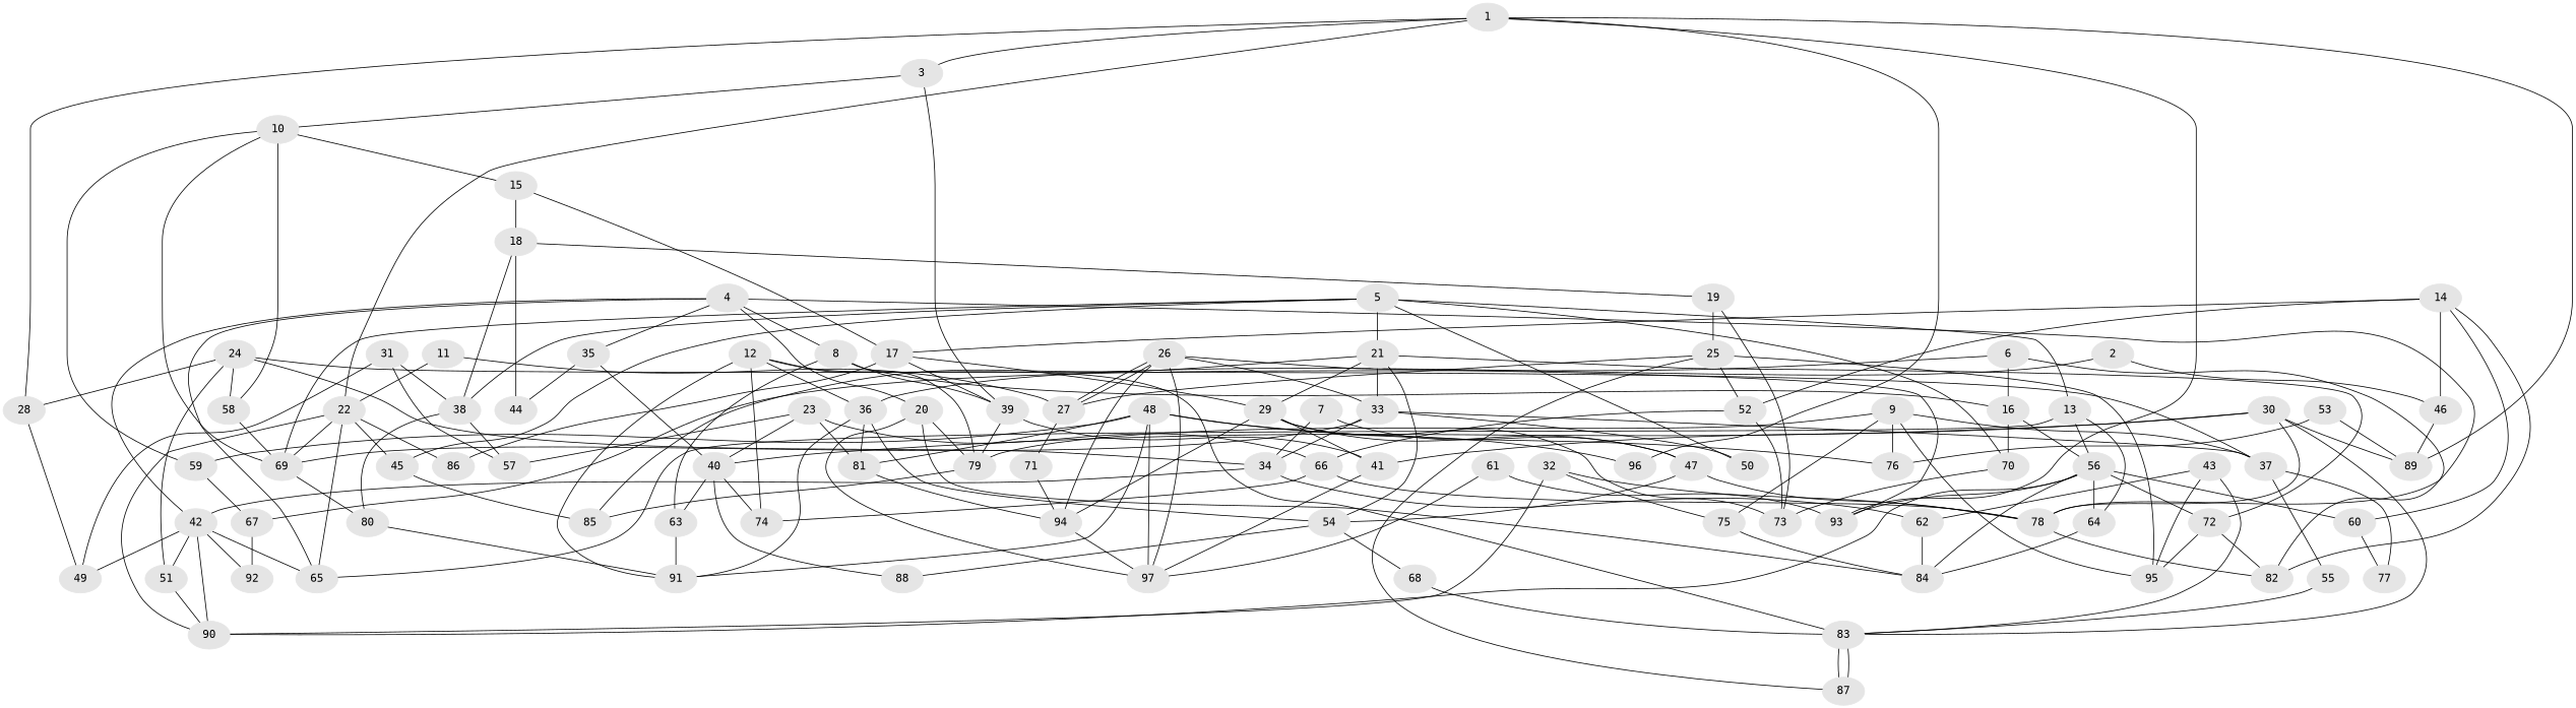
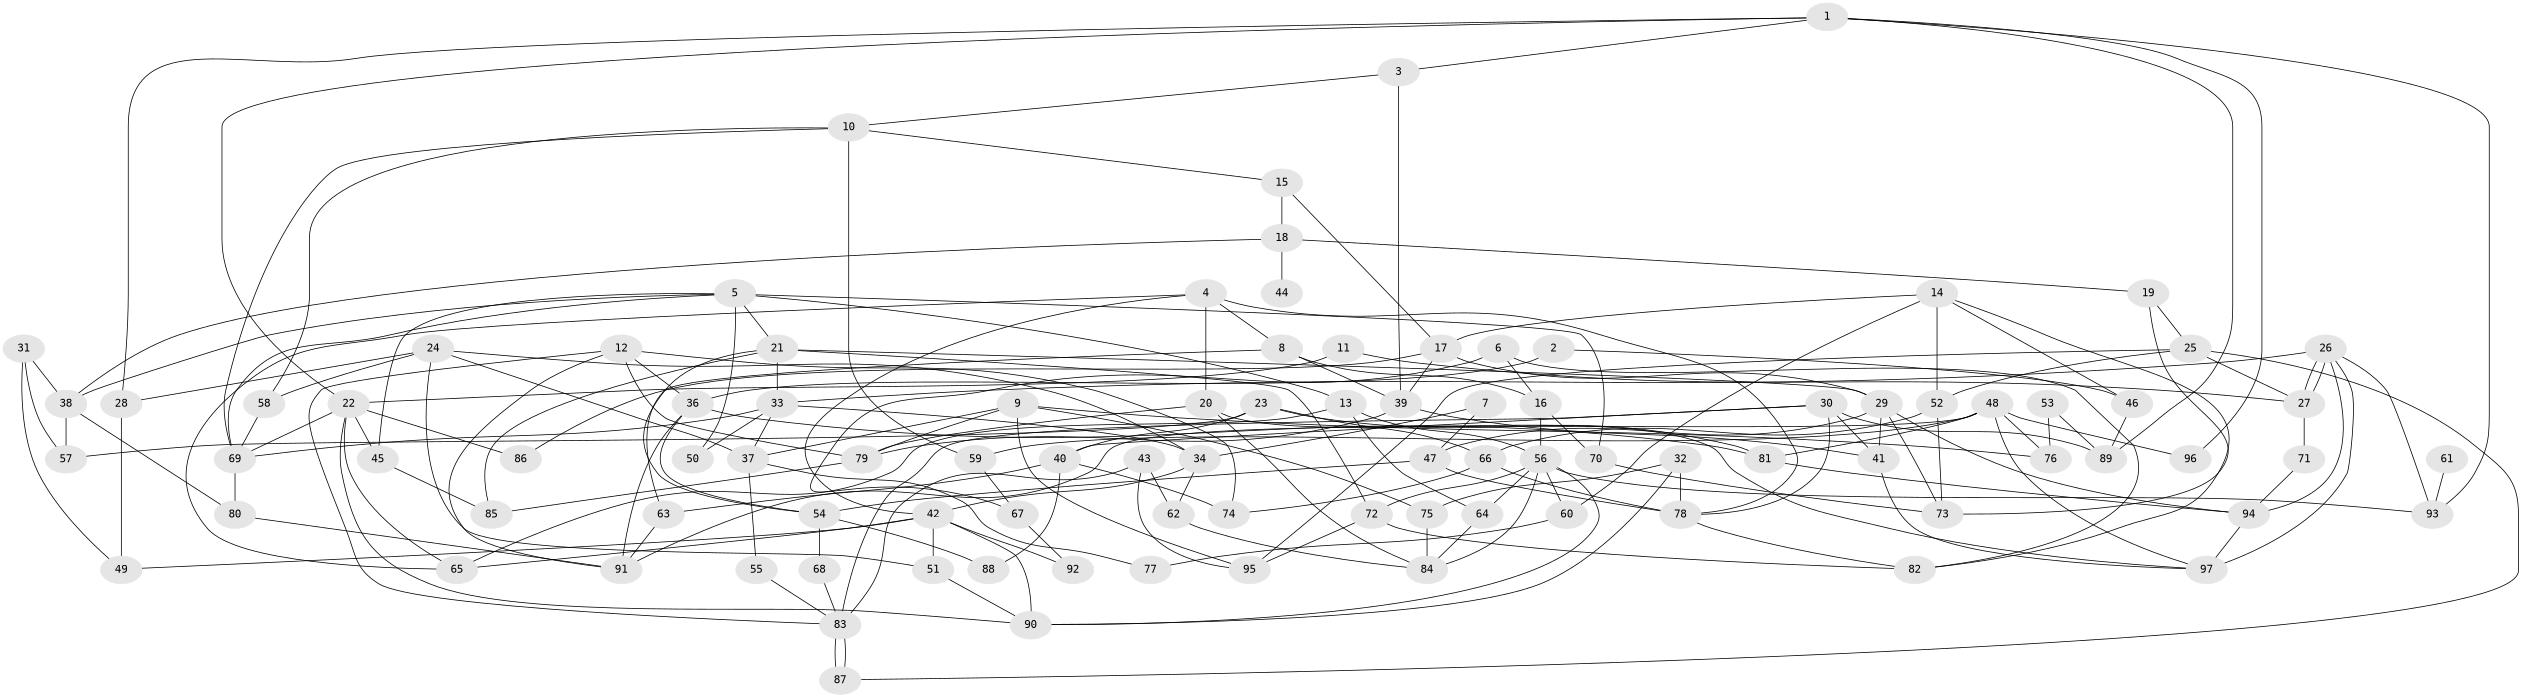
  graph {
    fontname="DejaVu Sans Mono"
    node [color=gray90 fontname="DejaVu Sans Mono" style=filled]
    edge [fontname="DejaVu Sans Mono"]
    1
    3
    22
    28
    89
    93
    96
    10
    39
    65
    45
    69
    86
    90
    49
    2
    36
    46
    91
    54
    81
    15
    58
    59
    79
    41
    4
    8
    20
-   35
    42
    78
    16
    63
    84
    97
    44
    40
    51
    92
    82
    5
    13
    21
    38
    50
    70
    56
    64
    29
    33
    72
    85
    57
    80
    73
    6
    67
    7
    34
    47
    62
    9
    37
    75
    76
    95
    55
    77
    17
    18
    11
    27
    71
    12
    74
    83
    87
    60
    14
    52
    66
    19
    94
    25
    88
    68
    23
    24
    26
    30
    31
    32
    43
    48
    53
    61
    1 -- 3
    1 -- 22
    1 -- 28
    1 -- 89
    1 -- 93
    1 -- 96
    3 -- 10
    3 -- 39
    22 -- 65
    22 -- 45
    22 -- 69
    22 -- 86
    22 -- 90
    28 -- 49
    10 -- 69
    10 -- 15
    10 -- 58
    10 -- 59
    39 -- 79
    39 -- 41
    45 -- 85
    69 -- 80
    2 -- 36
    2 -- 46
    36 -- 91
    36 -- 54
    36 -- 81
    46 -- 89
    54 -- 88
    54 -- 68
    81 -- 94
    15 -- 17
    15 -- 18
    58 -- 69
    59 -- 67
    79 -- 85
    41 -- 97
    4 -- 65
    4 -- 8
    4 -- 20
-   4 -- 35
    4 -- 42
    4 -- 78
    8 -- 39
    8 -- 16
    8 -- 63
    20 -- 79
    20 -- 84
    20 -- 97
-   35 -- 44
-   35 -- 40
    42 -- 65
    42 -- 90
    42 -- 49
    42 -- 51
    42 -- 92
    78 -- 82
    16 -- 70
    16 -- 56
    63 -- 91
    40 -- 63
    40 -- 74
    40 -- 88
    51 -- 90
    5 -- 45
    5 -- 69
    5 -- 13
    5 -- 21
    5 -- 38
    5 -- 50
    5 -- 70
    13 -- 65
    13 -- 56
    13 -- 64
    21 -- 54
    21 -- 29
    21 -- 33
    21 -- 72
    21 -- 85
    38 -- 57
    38 -- 80
    70 -- 73
    56 -- 93
    56 -- 90
    56 -- 84
    56 -- 64
    56 -- 72
    56 -- 60
    64 -- 84
    29 -- 41
    29 -- 73
    29 -- 47
    29 -- 94
    33 -- 69
    33 -- 50
    33 -- 34
    33 -- 37
    72 -- 82
    72 -- 95
    80 -- 91
    6 -- 16
    6 -- 82
    6 -- 67
    67 -- 92
    7 -- 34
    7 -- 47
    34 -- 42
    34 -- 62
    47 -- 54
    47 -- 78
    62 -- 84
    9 -- 79
    9 -- 37
    9 -- 75
    9 -- 76
    9 -- 95
    37 -- 55
    37 -- 77
    75 -- 84
    55 -- 83
    17 -- 39
    17 -- 86
    17 -- 29
    18 -- 44
    18 -- 38
    18 -- 19
    11 -- 22
    11 -- 27
    27 -- 71
    71 -- 94
    12 -- 36
    12 -- 91
    12 -- 79
    12 -- 74
    12 -- 83
    83 -- 87
    83 -- 87
    60 -- 77
    14 -- 46
    14 -- 82
    14 -- 17
    14 -- 60
    14 -- 52
    52 -- 73
    52 -- 66
    66 -- 78
    66 -- 74
    19 -- 73
    19 -- 25
    94 -- 97
    25 -- 95
    25 -- 27
    25 -- 87
    25 -- 52
    68 -- 83
    23 -- 81
    23 -- 40
    23 -- 57
    23 -- 66
    24 -- 28
    24 -- 58
    24 -- 51
    24 -- 34
    24 -- 37
    26 -- 93
    26 -- 97
    26 -- 33
    26 -- 27
    26 -- 27
    26 -- 94
    30 -- 89
    30 -- 41
    30 -- 78
    30 -- 40
    30 -- 83
    31 -- 49
    31 -- 38
    31 -- 57
    32 -- 90
    32 -- 78
    32 -- 75
    43 -- 62
    43 -- 95
    43 -- 83
    48 -- 96
    48 -- 91
    48 -- 81
    48 -- 59
    48 -- 97
    48 -- 76
    53 -- 89
    53 -- 76
    61 -- 93
-   61 -- 97
  }
